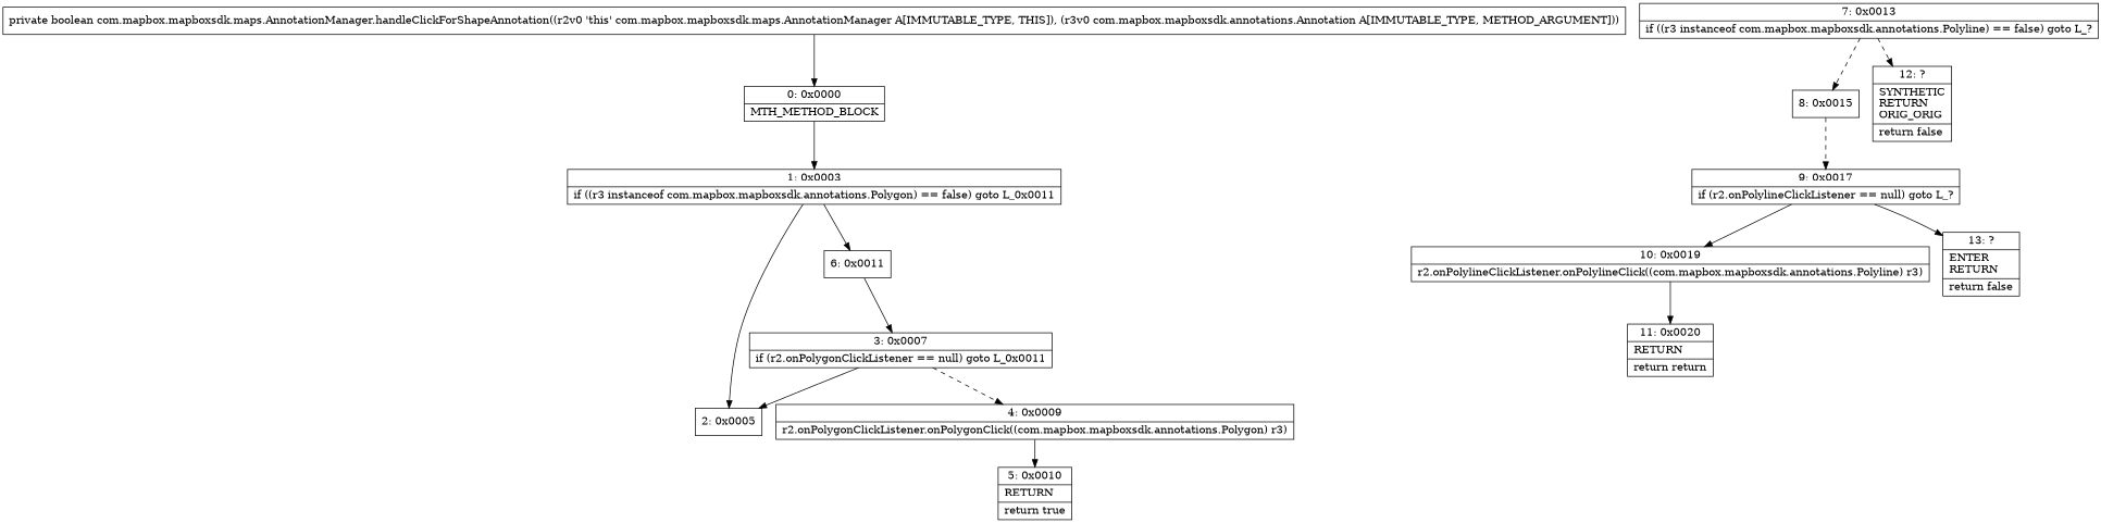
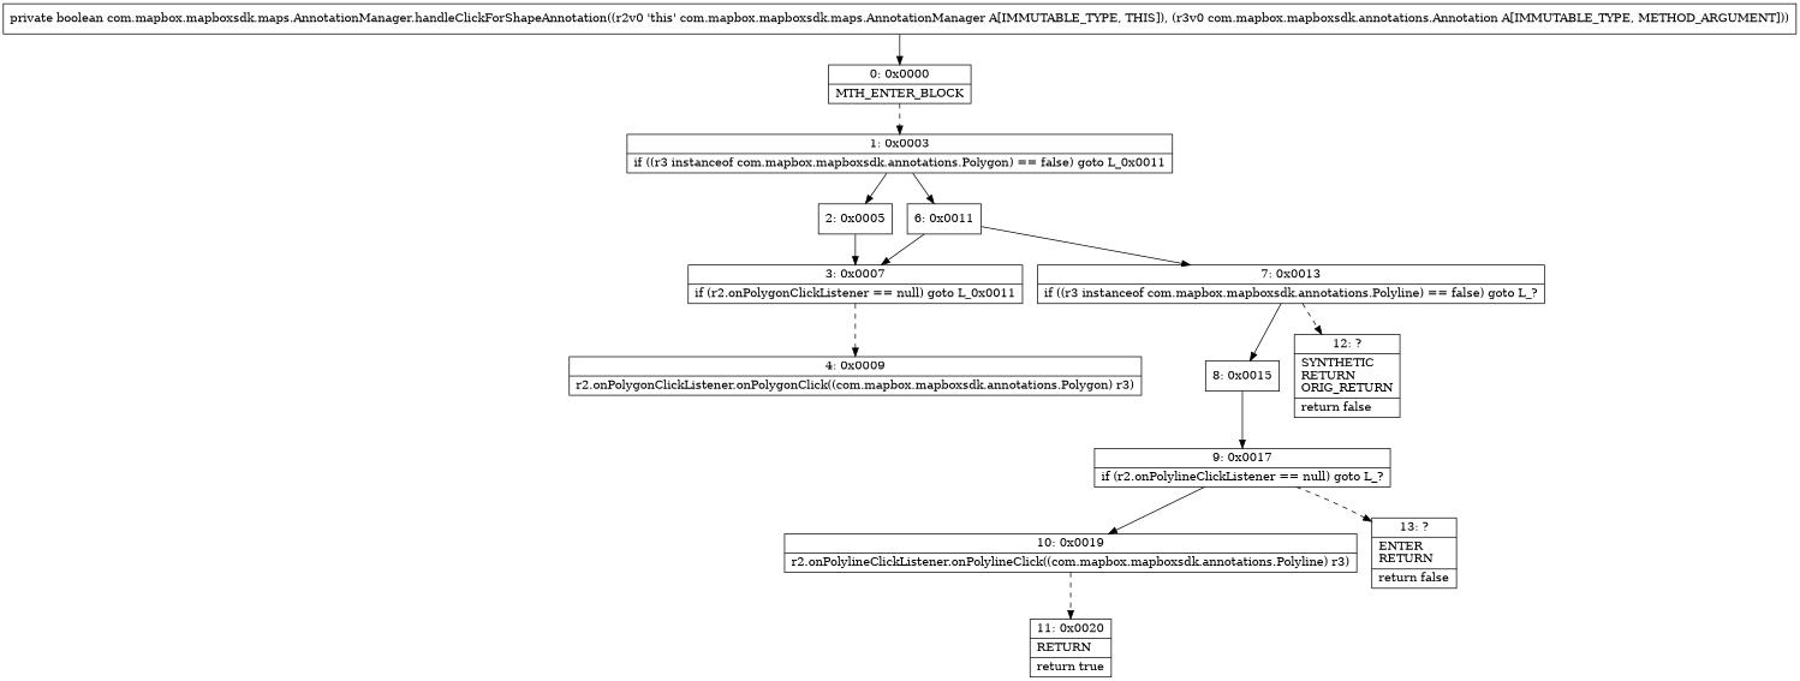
  digraph {
    node [shape=record]
-   n1 [label="{0\:\ 0x0000|MTH_METHOD_BLOCK\l}"]
+   n1 [label="{0\:\ 0x0000|MTH_ENTER_BLOCK\l}"]
    n2 [label="{1\:\ 0x0003|if ((r3 instanceof com.mapbox.mapboxsdk.annotations.Polygon) == false) goto L_0x0011\l}"]
    n3 [label="{2\:\ 0x0005}"]
    n4 [label="{6\:\ 0x0011}"]
    n5 [label="{3\:\ 0x0007|if (r2.onPolygonClickListener == null) goto L_0x0011\l}"]
    n6 [label="{7\:\ 0x0013|if ((r3 instanceof com.mapbox.mapboxsdk.annotations.Polyline) == false) goto L_?\l}"]
    n7 [label="{4\:\ 0x0009|r2.onPolygonClickListener.onPolygonClick((com.mapbox.mapboxsdk.annotations.Polygon) r3)\l}"]
-   n8 [label="{5\:\ 0x0010|RETURN\l|return true\l}"]
    n9 [label="{8\:\ 0x0015}"]
-   n10 [label="{12\:\ ?|SYNTHETIC\lRETURN\lORIG_ORIG\l|return false\l}"]
+   n10 [label="{12\:\ ?|SYNTHETIC\lRETURN\lORIG_RETURN\l|return false\l}"]
    n11 [label="{9\:\ 0x0017|if (r2.onPolylineClickListener == null) goto L_?\l}"]
    n12 [label="{10\:\ 0x0019|r2.onPolylineClickListener.onPolylineClick((com.mapbox.mapboxsdk.annotations.Polyline) r3)\l}"]
    n13 [label="{13\:\ ?|ENTER\lRETURN\l|return false\l}"]
-   n14 [label="{11\:\ 0x0020|RETURN\l|return return\l}"]
+   n14 [label="{11\:\ 0x0020|RETURN\l|return true\l}"]
    n15 [label="{private boolean com.mapbox.mapboxsdk.maps.AnnotationManager.handleClickForShapeAnnotation((r2v0 'this' com.mapbox.mapboxsdk.maps.AnnotationManager A[IMMUTABLE_TYPE, THIS]), (r3v0 com.mapbox.mapboxsdk.annotations.Annotation A[IMMUTABLE_TYPE, METHOD_ARGUMENT])) }"]
-   n1 -> n2
+   n1 -> n2 [style=dashed]
    n2 -> n3 [style=solid]
    n2 -> n4
-   n5 -> n3
+   n3 -> n5
    n4 -> n5
+   n4 -> n6
    n5 -> n7 [style=dashed]
-   n6 -> n9 [style=dashed]
+   n6 -> n9 [style=solid]
    n6 -> n10 [style=dashed]
-   n7 -> n8
-   n9 -> n11 [style=dashed]
+   n9 -> n11
    n11 -> n12 [style=solid]
-   n11 -> n13
-   n12 -> n14
+   n11 -> n13 [style=dashed]
+   n12 -> n14 [style=dashed]
    n15 -> n1
  }
